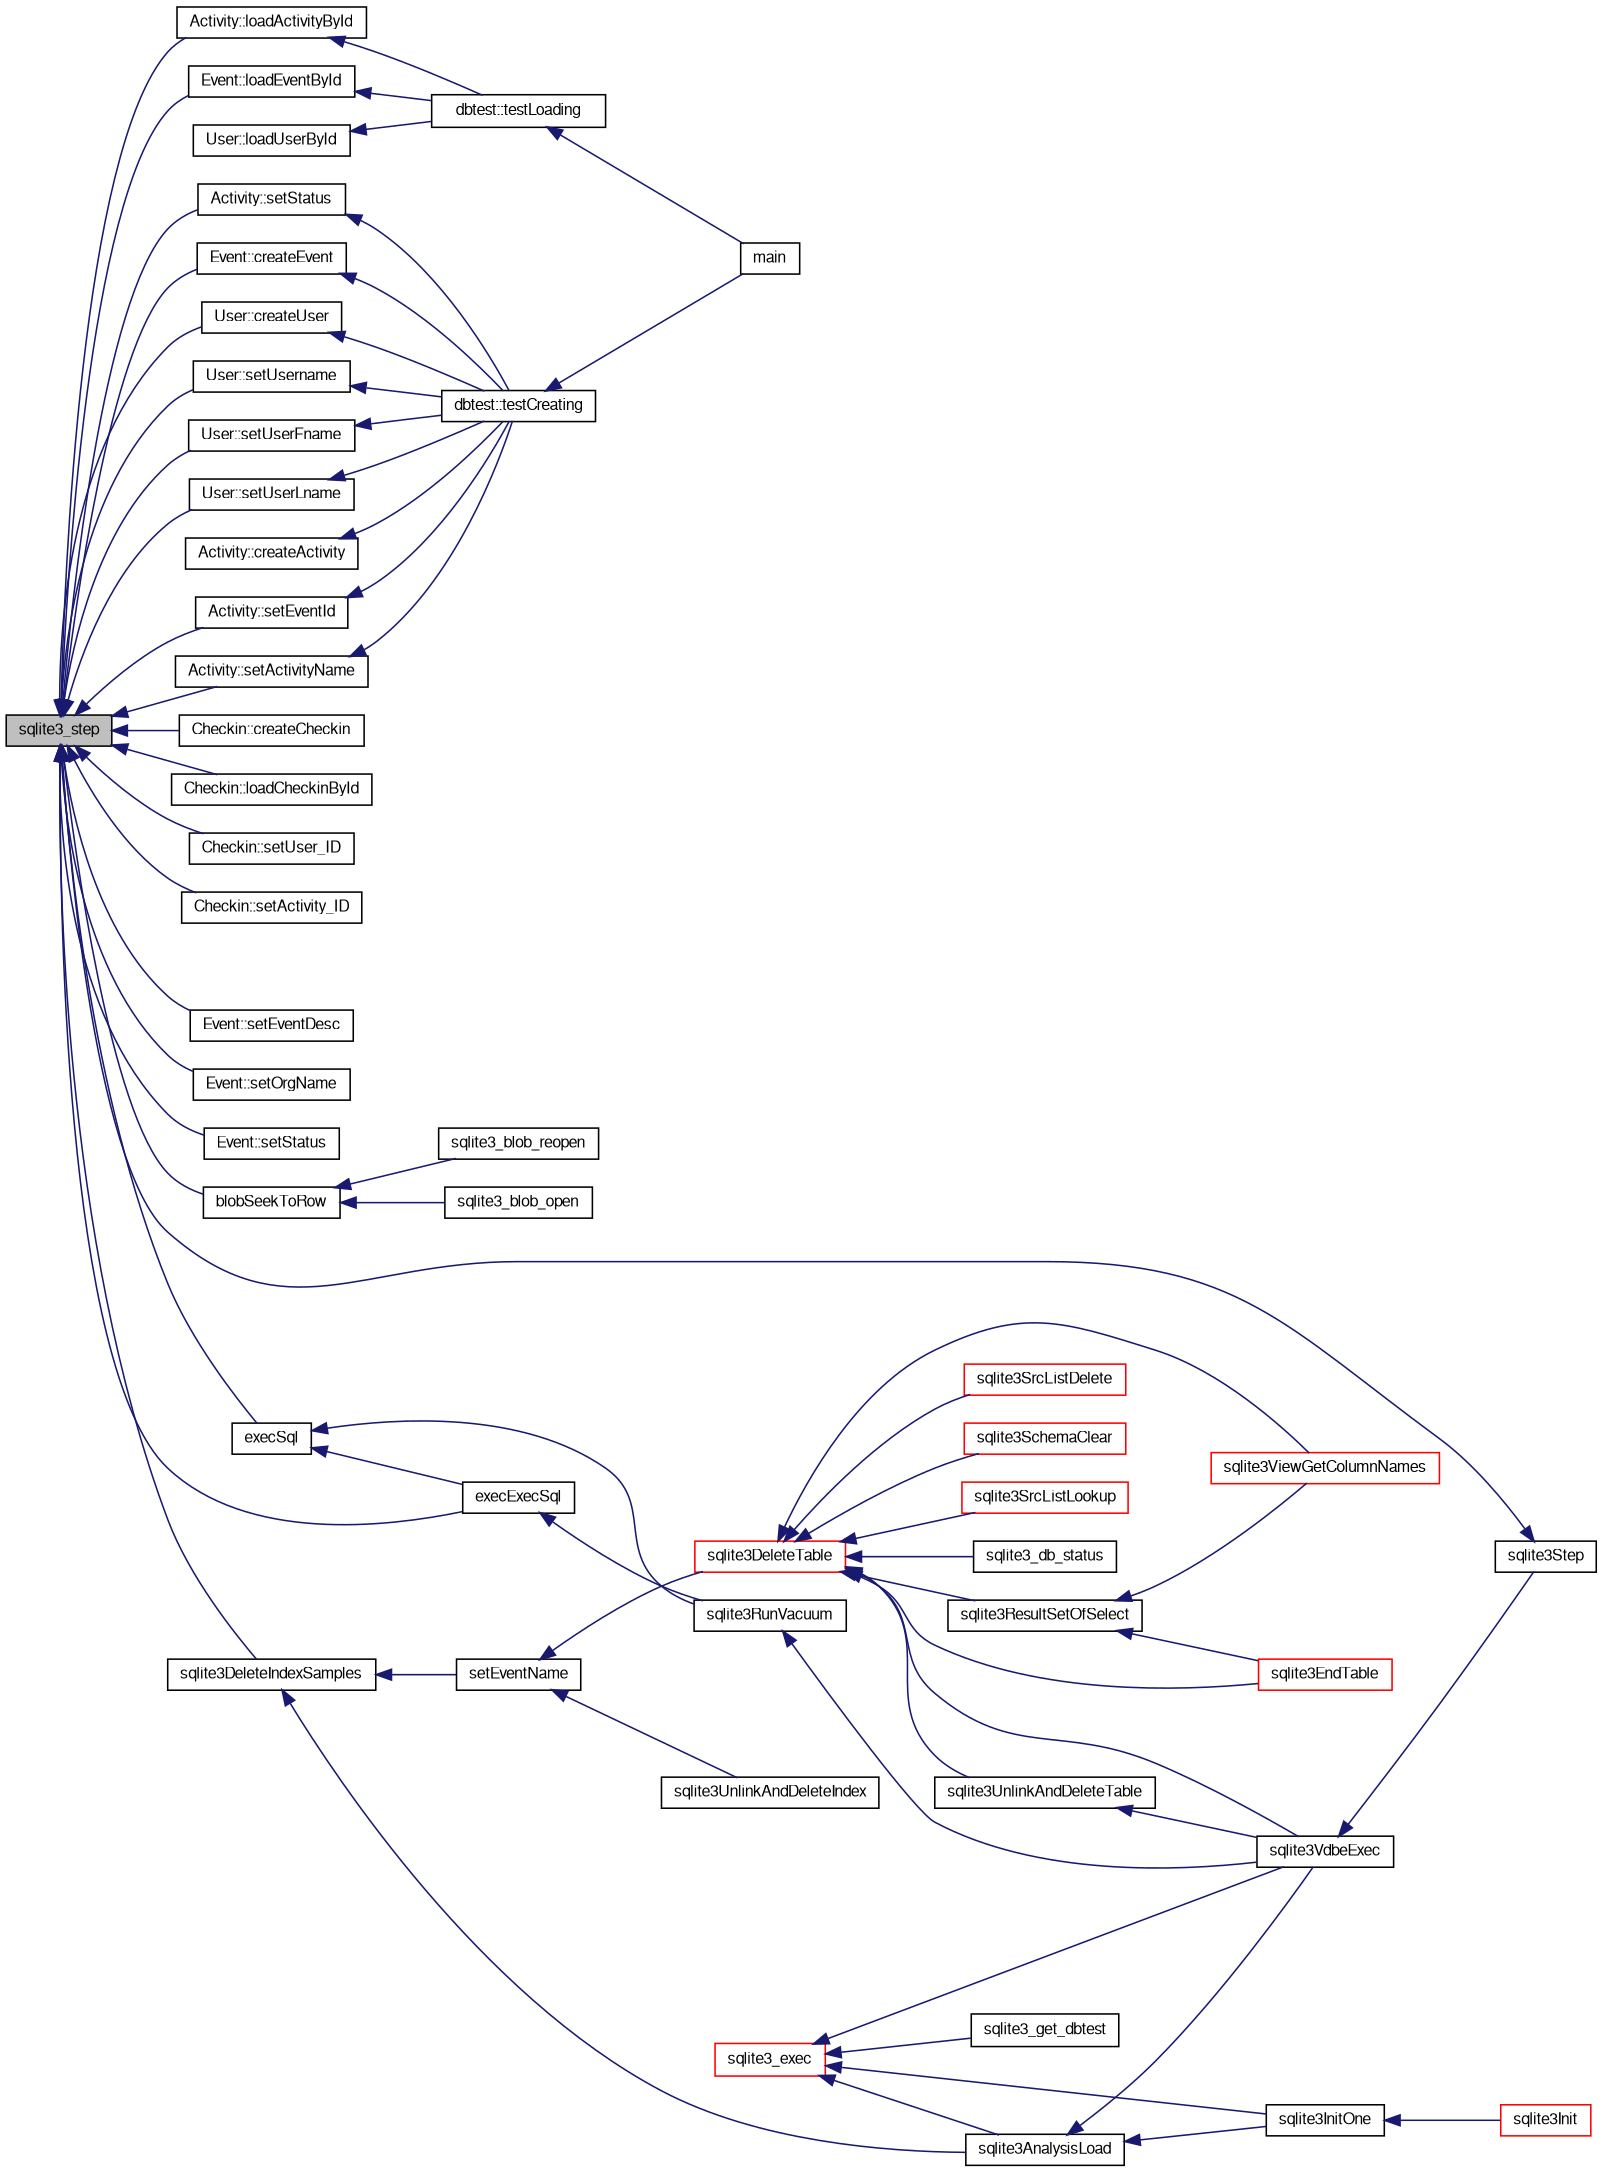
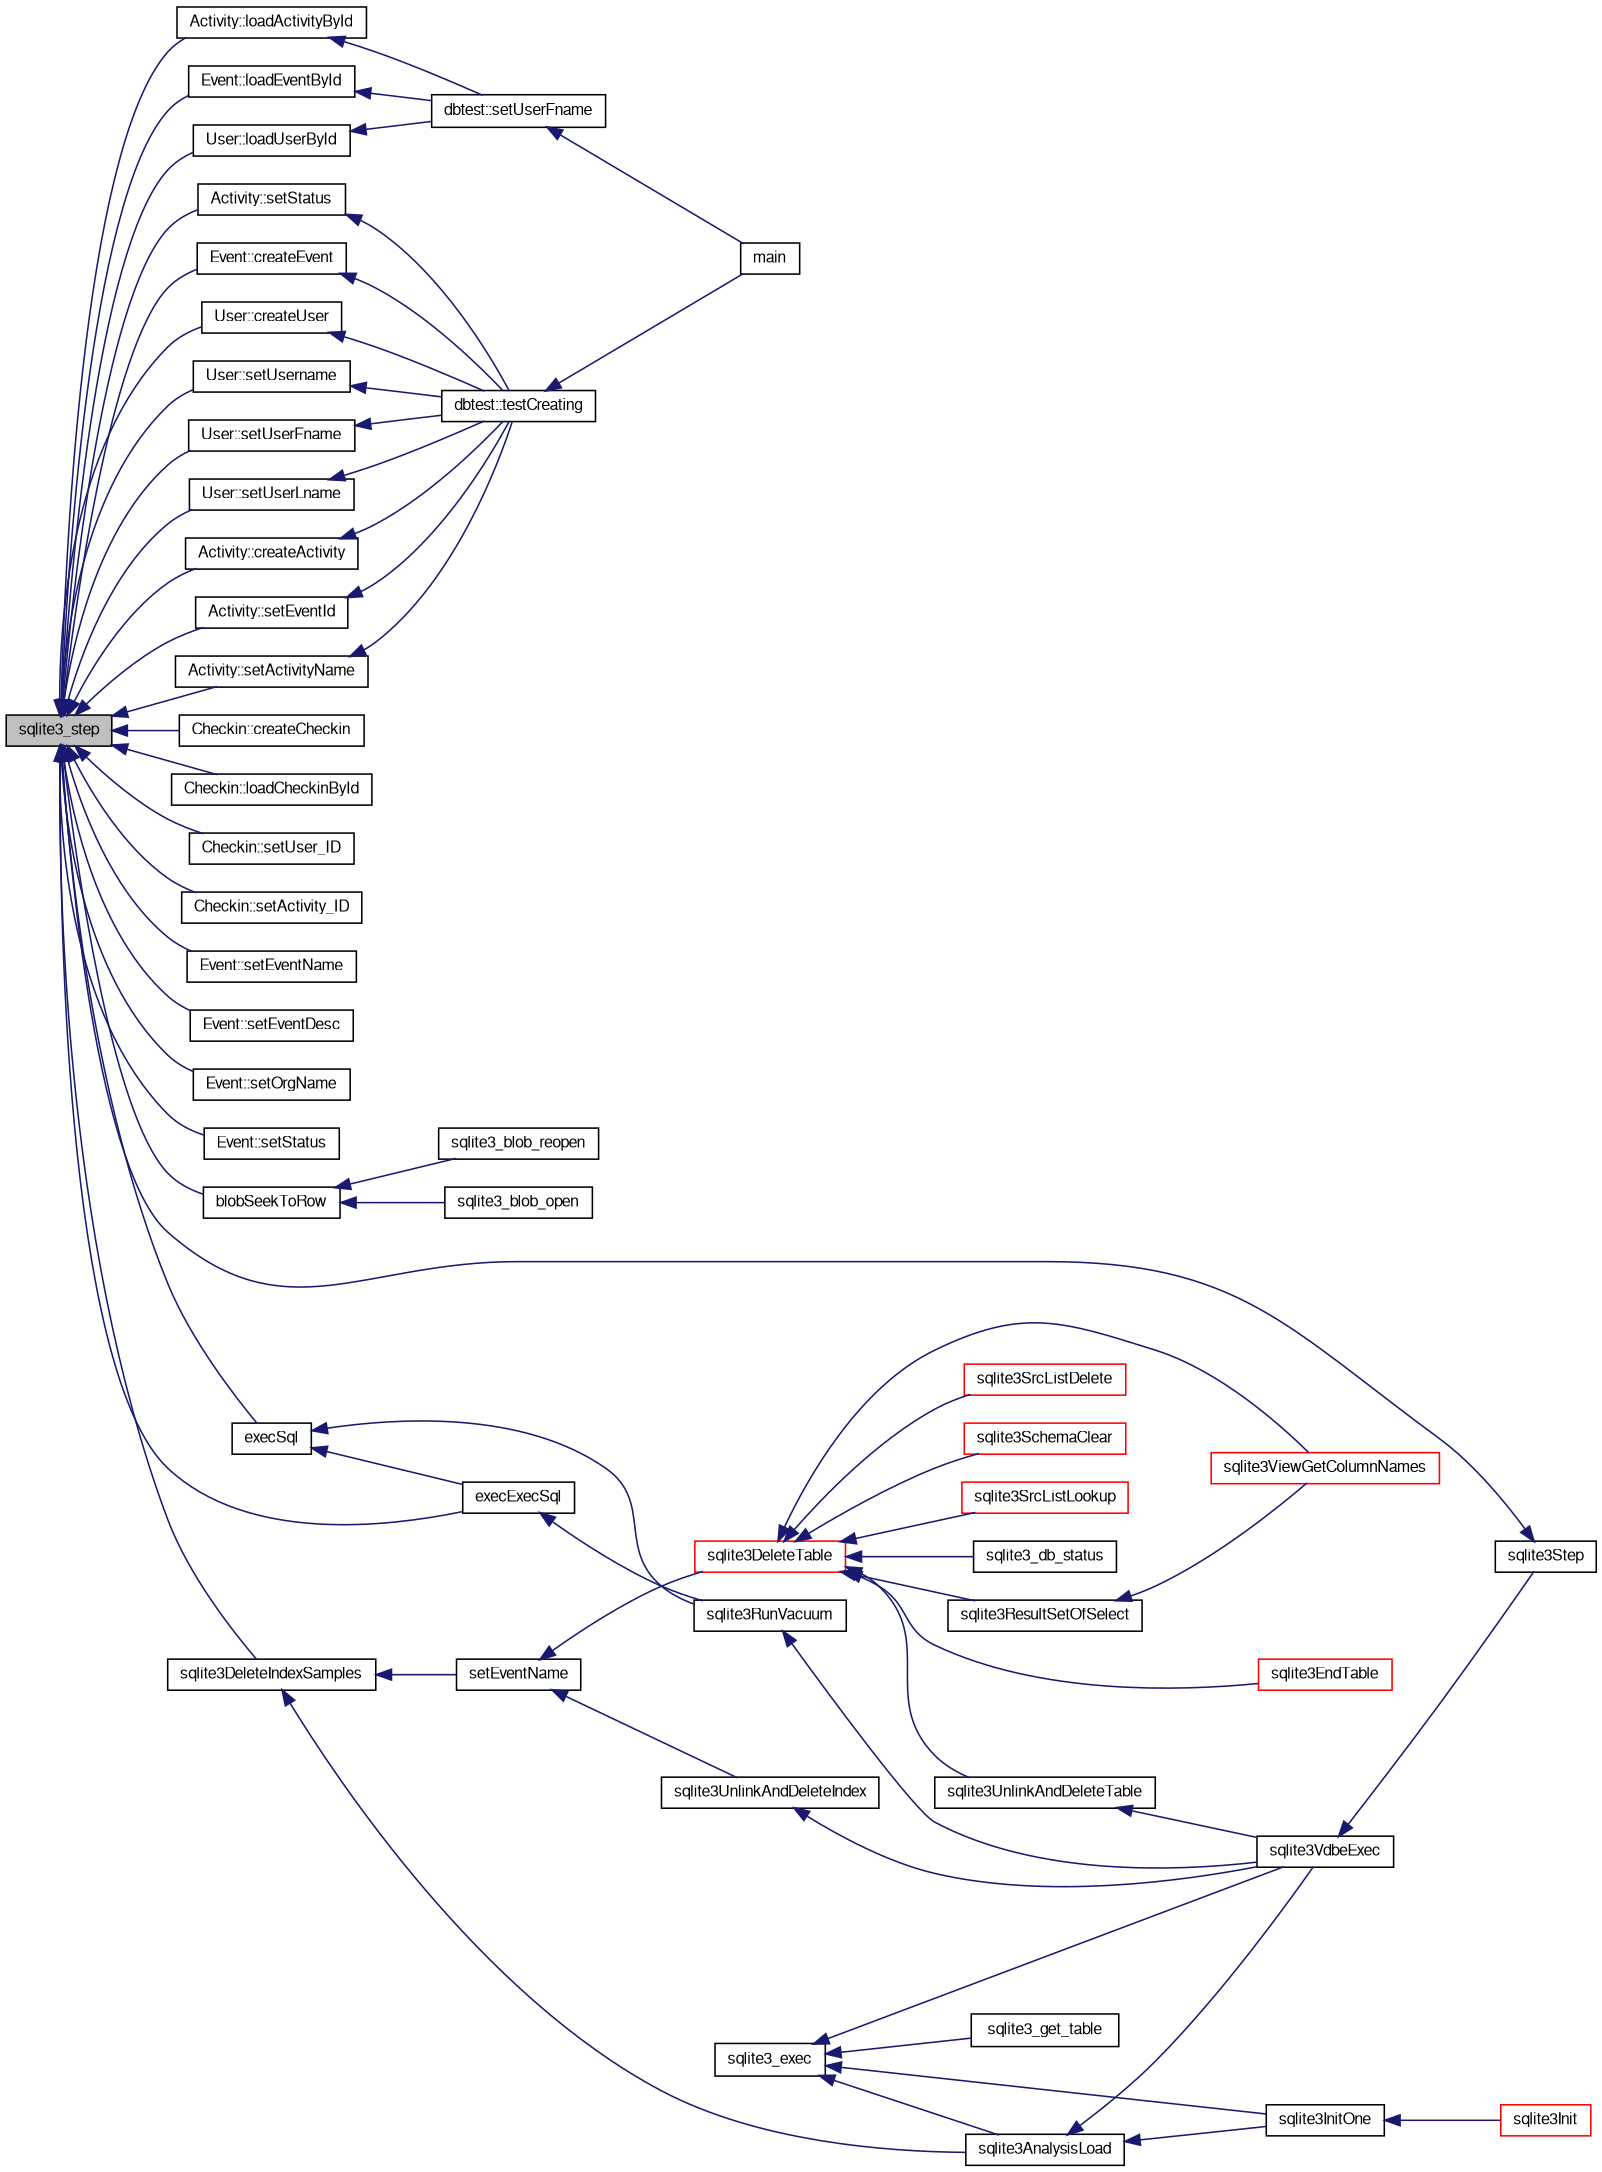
  digraph {
    rankdir=LR
    node [color=black fillcolor=white fontname=FreeSans fontsize=10 shape=record style=filled]
    edge [color=midnightblue dir=back fontname=FreeSans fontsize=10 labelfontname=FreeSans labelfontsize=10 style=solid]
    n1 [fillcolor=grey75 fontcolor=black height=0.2 label=sqlite3_step width=0.4]
    n2 [height=0.2 label="Activity::createActivity" width=0.4]
    n3 [height=0.2 label="Activity::loadActivityById" width=0.4]
    n4 [height=0.2 label="Activity::setEventId" width=0.4]
    n5 [height=0.2 label="Activity::setActivityName" width=0.4]
    n6 [height=0.2 label="Activity::setStatus" width=0.4]
    n7 [height=0.2 label="Checkin::createCheckin" width=0.4]
    n8 [height=0.2 label="Checkin::loadCheckinById" width=0.4]
    n9 [height=0.2 label="Checkin::setUser_ID" width=0.4]
    n10 [height=0.2 label="Checkin::setActivity_ID" width=0.4]
    n11 [height=0.2 label="Event::createEvent" width=0.4]
    n12 [height=0.2 label="Event::loadEventById" width=0.4]
+   n13 [height=0.2 label="Event::setEventName" width=0.4]
    n14 [height=0.2 label="Event::setEventDesc" width=0.4]
    n15 [height=0.2 label="Event::setOrgName" width=0.4]
    n16 [height=0.2 label="Event::setStatus" width=0.4]
    n17 [height=0.2 label=blobSeekToRow width=0.4]
    n18 [height=0.2 label=sqlite3DeleteIndexSamples width=0.4]
    n19 [height=0.2 label=execSql width=0.4]
    n20 [height=0.2 label=execExecSql width=0.4]
    n21 [height=0.2 label="User::createUser" width=0.4]
    n22 [height=0.2 label="User::loadUserById" width=0.4]
    n23 [height=0.2 label="User::setUsername" width=0.4]
    n24 [height=0.2 label="User::setUserFname" width=0.4]
    n25 [height=0.2 label="User::setUserLname" width=0.4]
    n26 [height=0.2 label="dbtest::testCreating" width=0.4]
-   n27 [height=0.2 label="dbtest::testLoading" width=0.4]
+   n27 [height=0.2 label="dbtest::setUserFname" width=0.4]
    n28 [height=0.2 label=sqlite3_blob_open width=0.4]
    n29 [height=0.2 label=sqlite3_blob_reopen width=0.4]
    n30 [height=0.2 label=sqlite3AnalysisLoad width=0.4]
    n31 [height=0.2 label=setEventName width=0.4]
-   n32 [color=red height=0.2 label=sqlite3_exec width=0.4]
+   n32 [height=0.2 label=sqlite3_exec width=0.4]
    n33 [height=0.2 label=sqlite3VdbeExec width=0.4]
    n34 [height=0.2 label=sqlite3InitOne width=0.4]
-   n35 [height=0.2 label=sqlite3_get_dbtest width=0.4]
+   n35 [height=0.2 label=sqlite3_get_table width=0.4]
    n36 [height=0.2 label=sqlite3RunVacuum width=0.4]
    n37 [height=0.2 label=main width=0.4]
    n38 [height=0.2 label=sqlite3UnlinkAndDeleteIndex width=0.4]
    n39 [color=red height=0.2 label=sqlite3DeleteTable width=0.4]
    n40 [height=0.2 label=sqlite3Step width=0.4]
    n41 [color=red height=0.2 label=sqlite3Init width=0.4]
    n42 [height=0.2 label=sqlite3_db_status width=0.4]
    n43 [height=0.2 label=sqlite3UnlinkAndDeleteTable width=0.4]
    n44 [color=red height=0.2 label=sqlite3EndTable width=0.4]
    n45 [color=red height=0.2 label=sqlite3ViewGetColumnNames width=0.4]
    n46 [color=red height=0.2 label=sqlite3SrcListDelete width=0.4]
    n47 [color=red height=0.2 label=sqlite3SchemaClear width=0.4]
    n48 [color=red height=0.2 label=sqlite3SrcListLookup width=0.4]
    n49 [height=0.2 label=sqlite3ResultSetOfSelect width=0.4]
+   n1 -> n2
    n1 -> n3
    n1 -> n4
    n1 -> n5
    n1 -> n6
    n1 -> n7
    n1 -> n8
    n1 -> n9
    n1 -> n10
    n1 -> n11
    n1 -> n12
+   n1 -> n13
    n1 -> n14
    n1 -> n15
    n1 -> n16
    n1 -> n17
    n1 -> n18
    n1 -> n19
    n1 -> n20
    n1 -> n21
+   n1 -> n22
    n1 -> n23
    n1 -> n24
    n1 -> n25
    n2 -> n26
    n3 -> n27
    n4 -> n26
    n5 -> n26
    n6 -> n26
    n11 -> n26
    n12 -> n27
    n17 -> n28
    n17 -> n29
    n18 -> n30
    n18 -> n31
    n19 -> n20
    n19 -> n36
    n20 -> n36
    n21 -> n26
    n22 -> n27
    n23 -> n26
    n24 -> n26
    n25 -> n26
    n26 -> n37
    n27 -> n37
    n30 -> n33
    n30 -> n34
    n31 -> n38
    n31 -> n39
    n32 -> n30
    n32 -> n33
    n32 -> n34
    n32 -> n35
    n33 -> n40
    n34 -> n41
    n36 -> n33
-   n39 -> n33
+   n38 -> n33
    n39 -> n42
    n39 -> n43
    n39 -> n44
    n39 -> n45
    n39 -> n46
    n39 -> n47
    n39 -> n48
    n39 -> n49
    n40 -> n1
    n43 -> n33
-   n49 -> n44
    n49 -> n45
  }
